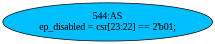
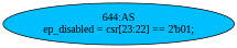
  strict digraph {
    fontname="Liberation Serif"
-   n1 [ast="<pyverilog.vparser.ast.Assign object at 0x7fae5e0fabd0>" def_var="['ep_disabled']" fillcolor=deepskyblue label="544:AS\nep_disabled = csr[23:22] == 2'b01;" statements="[]" style=filled typ=Assign use_var="['csr']" fontname="Liberation Serif"]
+   n1 [ast="<pyverilog.vparser.ast.Assign object at 0x7fae5e0fabd0>" def_var="['ep_disabled']" fillcolor=deepskyblue label="644:AS\nep_disabled = csr[23:22] == 2'b01;" statements="[]" style=filled typ=Assign use_var="['csr']" fontname="Liberation Serif"]
  }
